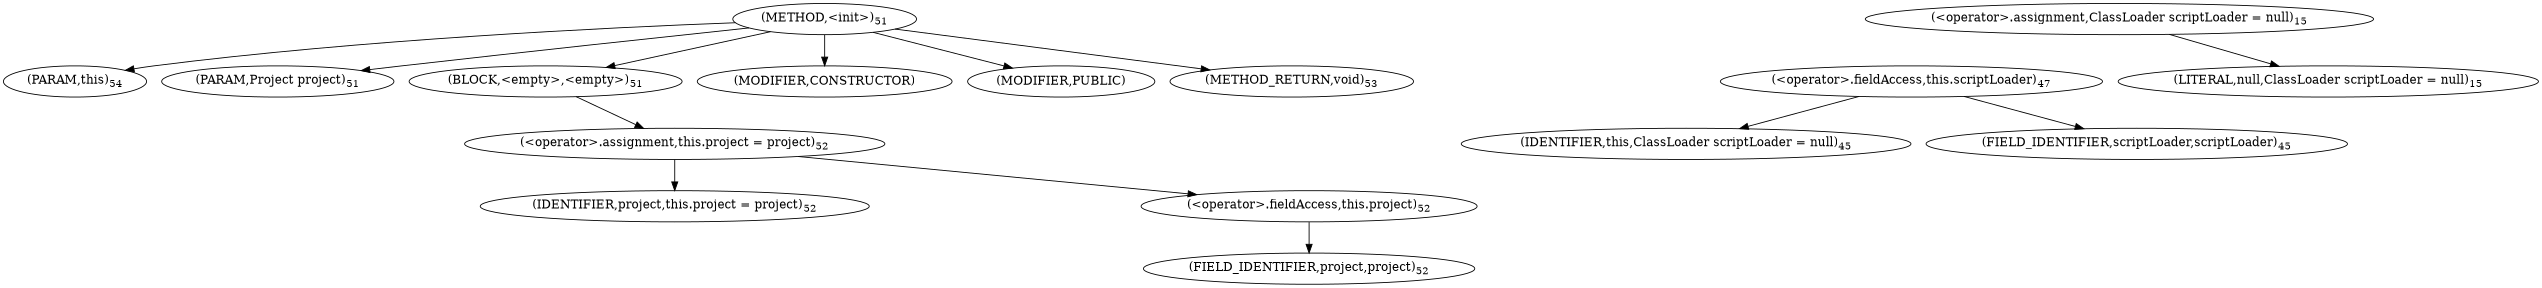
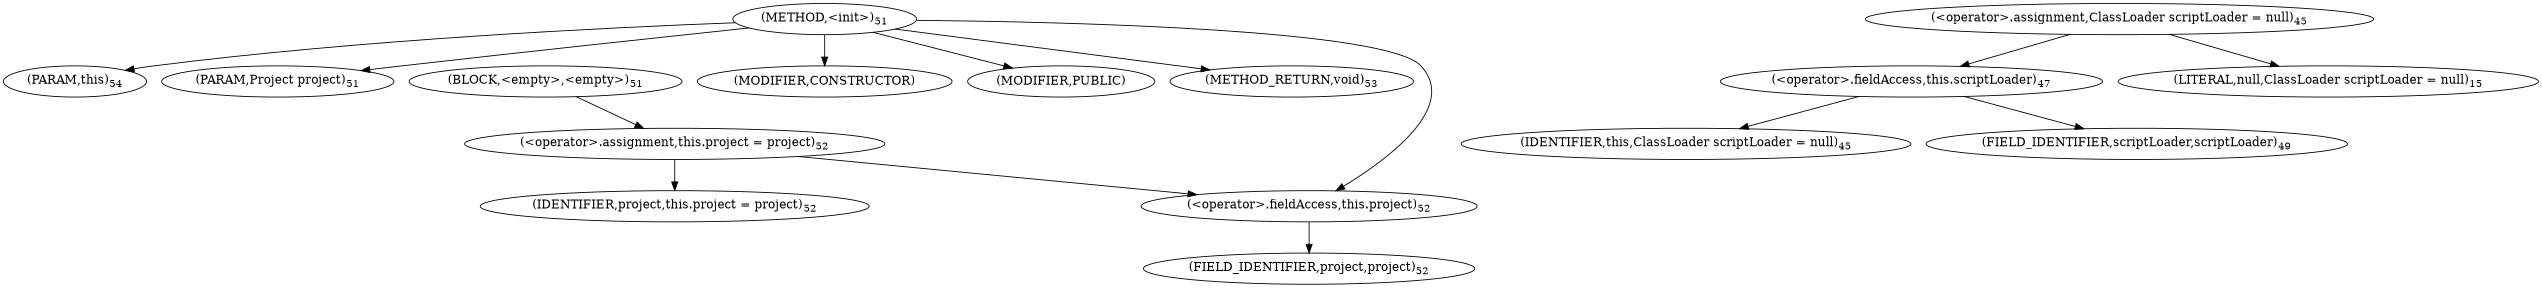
  digraph {
    n1 [label=<(METHOD,&lt;init&gt;)<SUB>51</SUB>>]
    n2 [label=<(PARAM,this)<SUB>54</SUB>>]
    n3 [label=<(PARAM,Project project)<SUB>51</SUB>>]
    n4 [label=<(BLOCK,&lt;empty&gt;,&lt;empty&gt;)<SUB>51</SUB>>]
    n5 [label=<(MODIFIER,CONSTRUCTOR)>]
    n6 [label=<(MODIFIER,PUBLIC)>]
    n7 [label=<(METHOD_RETURN,void)<SUB>53</SUB>>]
    n8 [label=<(&lt;operator&gt;.assignment,this.project = project)<SUB>52</SUB>>]
-   n9 [label=<(&lt;operator&gt;.assignment,ClassLoader scriptLoader = null)<SUB>15</SUB>>]
+   n9 [label=<(&lt;operator&gt;.assignment,ClassLoader scriptLoader = null)<SUB>45</SUB>>]
    n10 [label=<(&lt;operator&gt;.fieldAccess,this.scriptLoader)<SUB>47</SUB>>]
    n11 [label=<(LITERAL,null,ClassLoader scriptLoader = null)<SUB>15</SUB>>]
    n12 [label=<(&lt;operator&gt;.fieldAccess,this.project)<SUB>52</SUB>>]
    n13 [label=<(IDENTIFIER,project,this.project = project)<SUB>52</SUB>>]
    n14 [label=<(IDENTIFIER,this,ClassLoader scriptLoader = null)<SUB>45</SUB>>]
-   n15 [label=<(FIELD_IDENTIFIER,scriptLoader,scriptLoader)<SUB>45</SUB>>]
+   n15 [label=<(FIELD_IDENTIFIER,scriptLoader,scriptLoader)<SUB>49</SUB>>]
    n16 [label=<(FIELD_IDENTIFIER,project,project)<SUB>52</SUB>>]
    n1 -> n2
    n1 -> n3
-   n1 -> n4
+   n1 -> n12
    n1 -> n5
    n1 -> n6
    n1 -> n7
    n4 -> n8
    n8 -> n12
    n8 -> n13
+   n9 -> n10
    n9 -> n11
    n10 -> n14
    n10 -> n15
    n12 -> n16
  }
